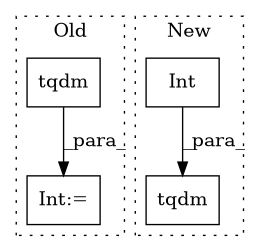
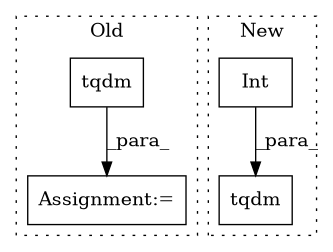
  digraph {
    node [a=32 l="5,1" shape=box]
    n1 [label=tqdm s="810,905"]
-   n2 [a=7 l="57,2" label="Int:=" s="728,906"]
+   n2 [a=7 l="57,2" label="Assignment:=" s="728,906"]
    n3 [l="4,1" label=Int s="765,806"]
    n4 [label=tqdm s="760,834"]
    subgraph cluster_1 {
      label=Old
      style=dotted
      n1
      n2
    }
    subgraph cluster_2 {
      label=New
      style=dotted
      n3
      n4
    }
    n1 -> n2 [label=_para_]
    n3 -> n4 [label=_para_]
  }
